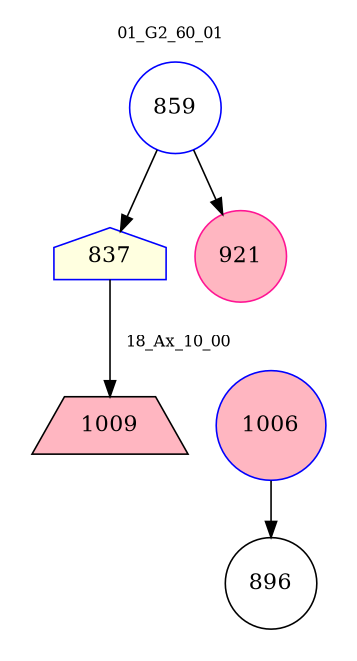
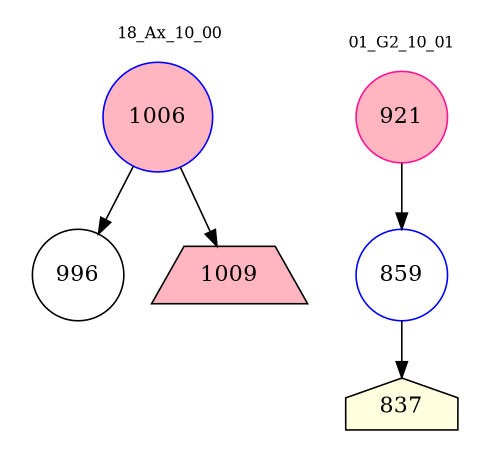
  digraph {
    node [color=blue fillcolor=lightpink shape=circle style=filled]
    edge [color=black]
    n1 [label=1006]
-   n2 [color=black fillcolor=white label=896]
+   n2 [color=black fillcolor=white label=996]
    n3 [color=black label=1009 shape=trapezium]
    n4 [fillcolor=white label=859]
-   n5 [fillcolor=lightyellow label=837 shape=house]
+   n5 [color=black fillcolor=lightyellow label=837 shape=house]
    n6 [color=deeppink label=921]
    subgraph cluster_1 {
      color=white
      fontsize=10
      label="18_Ax_10_00"
      n1
      n2
      n3
    }
    subgraph cluster_2 {
      color=white
      fontsize=10
-     label="01_G2_60_01"
+     label="01_G2_10_01"
      n4
      n5
      n6
    }
    n1 -> n2
-   n5 -> n3
+   n1 -> n3
    n4 -> n5
-   n4 -> n6
+   n6 -> n4
  }
